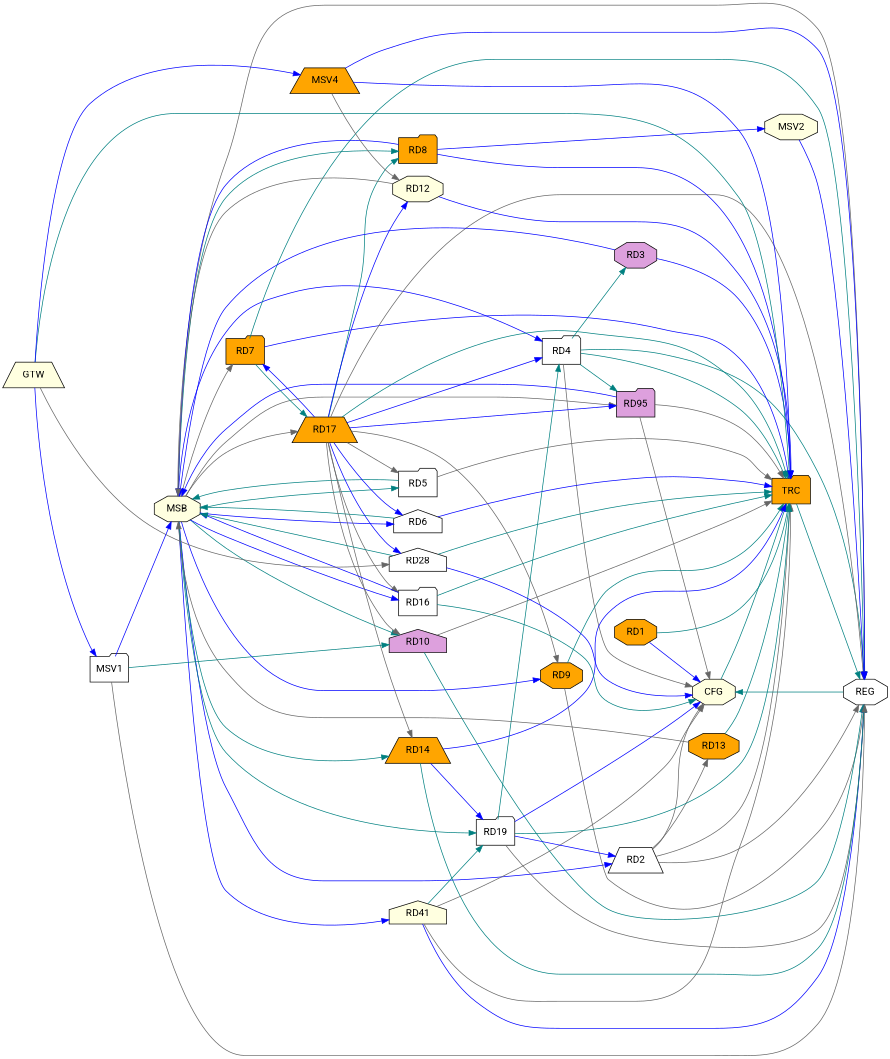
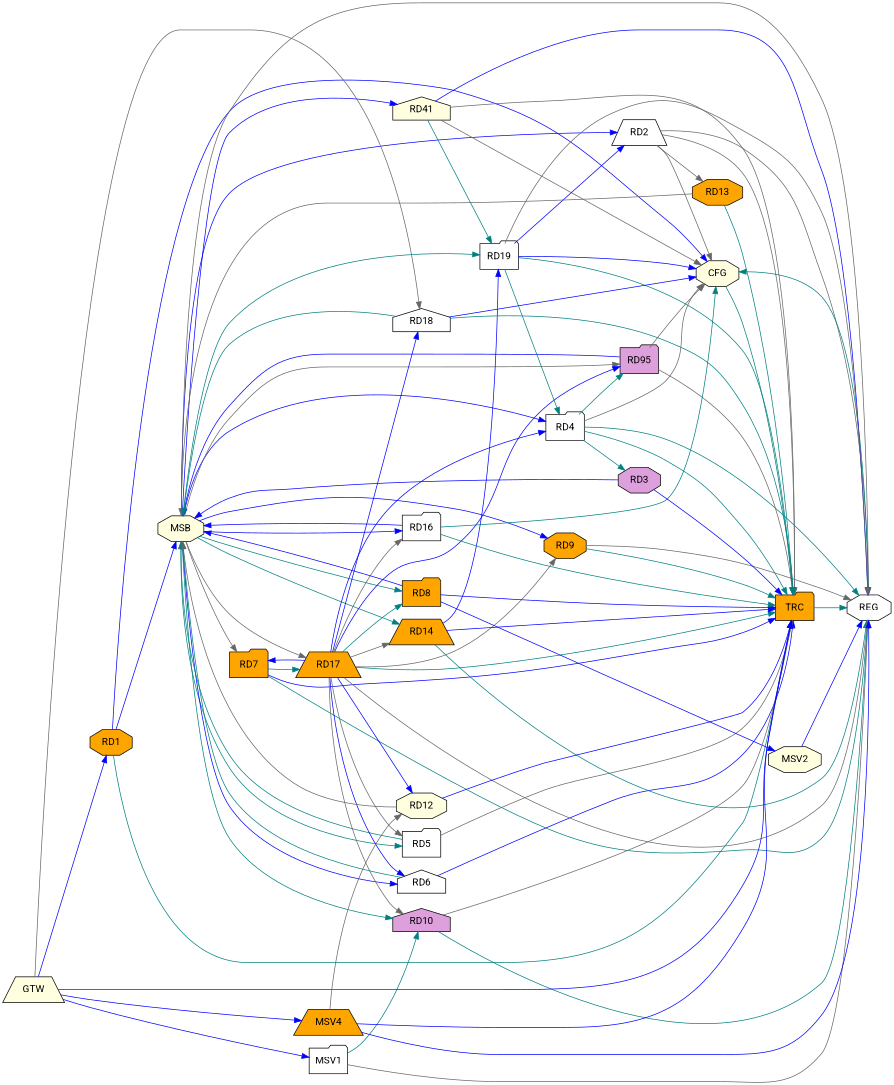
  strict digraph {
    fontname=Roboto
    rankdir=LR
    node [fillcolor=orange fontname=Roboto shape=octagon style=filled]
    edge [color=blue fontname=Roboto]
    n1 [label=RD1]
    n2 [fillcolor=lightyellow label=MSB]
    n3 [fillcolor=lightyellow label=CFG]
    n4 [label=TRC shape=folder]
    n5 [fillcolor=white label=RD2 shape=trapezium]
    n6 [fillcolor=white label=REG]
    n7 [fillcolor=white label=RD4 shape=folder]
    n8 [fillcolor=plum label=RD95 shape=folder]
    n9 [fillcolor=white label=RD5 shape=folder]
    n10 [fillcolor=white label=RD6 shape=house]
    n11 [label=RD7 shape=folder]
    n12 [label=RD17 shape=trapezium]
    n13 [label=RD8 shape=folder]
    n14 [label=RD9]
    n15 [fillcolor=plum label=RD10 shape=house]
    n16 [fillcolor=lightyellow label=RD41 shape=house]
    n17 [fillcolor=white label=RD19 shape=folder]
    n18 [label=RD14 shape=trapezium]
    n19 [fillcolor=white label=RD16 shape=folder]
    n20 [label=RD13]
    n21 [fillcolor=plum label=RD3]
    n22 [fillcolor=lightyellow label=RD12]
-   n23 [fillcolor=white label=RD28 shape=house]
+   n23 [fillcolor=white label=RD18 shape=house]
    n24 [fillcolor=lightyellow label=MSV2]
    n25 [fillcolor=lightyellow label=GTW shape=trapezium]
    n26 [fillcolor=white label=MSV1 shape=folder]
    n27 [label=MSV4 shape=trapezium]
-   n26 -> n2
+   n1 -> n2
    n1 -> n3
    n1 -> n4 [color=teal]
    n2 -> n5
    n2 -> n6 [color=gray40]
    n2 -> n7
    n2 -> n8 [color=gray40]
    n2 -> n9 [color=teal]
    n2 -> n10
    n2 -> n11 [color=gray40]
    n2 -> n12 [color=gray40]
    n2 -> n13 [color=teal]
    n2 -> n14
    n2 -> n15 [color=teal]
    n2 -> n16
    n2 -> n17 [color=teal]
    n2 -> n18 [color=teal]
    n2 -> n19
    n3 -> n4 [color=teal]
    n4 -> n6 [color=teal]
    n5 -> n3 [color=gray40]
    n5 -> n4 [color=gray40]
    n5 -> n6 [color=gray40]
    n5 -> n20 [color=gray40]
    n6 -> n3 [color=teal]
    n7 -> n3 [color=gray40]
    n7 -> n4 [color=teal]
    n7 -> n6 [color=teal]
    n7 -> n8 [color=teal]
    n7 -> n21 [color=teal]
    n8 -> n2
    n8 -> n3 [color=gray40]
    n8 -> n4 [color=gray40]
    n9 -> n2 [color=teal]
    n9 -> n4 [color=gray40]
    n10 -> n2 [color=teal]
    n10 -> n4
    n11 -> n4
    n11 -> n6 [color=teal]
    n11 -> n12 [color=teal]
    n12 -> n4 [color=teal]
    n12 -> n6 [color=gray40]
    n12 -> n7
    n12 -> n8
    n12 -> n9 [color=gray40]
    n12 -> n10
    n12 -> n11
    n12 -> n13 [color=teal]
    n12 -> n14 [color=gray40]
    n12 -> n15 [color=gray40]
    n12 -> n18 [color=gray40]
    n12 -> n19 [color=gray40]
    n12 -> n22
    n12 -> n23
    n13 -> n2
    n13 -> n4
    n13 -> n24
    n14 -> n4 [color=teal]
    n14 -> n6 [color=gray40]
    n15 -> n4 [color=gray40]
    n15 -> n6 [color=teal]
    n16 -> n3 [color=gray40]
    n16 -> n4 [color=gray40]
    n16 -> n6
    n16 -> n17 [color=teal]
    n17 -> n3
    n17 -> n4 [color=teal]
    n17 -> n5
    n17 -> n6 [color=gray40]
    n17 -> n7 [color=teal]
    n18 -> n4
    n18 -> n6 [color=teal]
    n18 -> n17
    n19 -> n2
    n19 -> n3 [color=teal]
    n19 -> n4 [color=teal]
    n20 -> n2 [color=gray40]
    n20 -> n4 [color=teal]
    n21 -> n2
    n21 -> n4
    n22 -> n2 [color=gray40]
    n22 -> n4
    n23 -> n2 [color=teal]
    n23 -> n3
    n23 -> n4 [color=teal]
    n24 -> n6
-   n25 -> n4 [color=teal]
+   n25 -> n1
+   n25 -> n4
    n25 -> n23 [color=gray40]
    n25 -> n26
    n25 -> n27
    n26 -> n6 [color=gray40]
    n26 -> n15 [color=teal]
    n27 -> n4
    n27 -> n6
    n27 -> n22 [color=gray40]
  }
